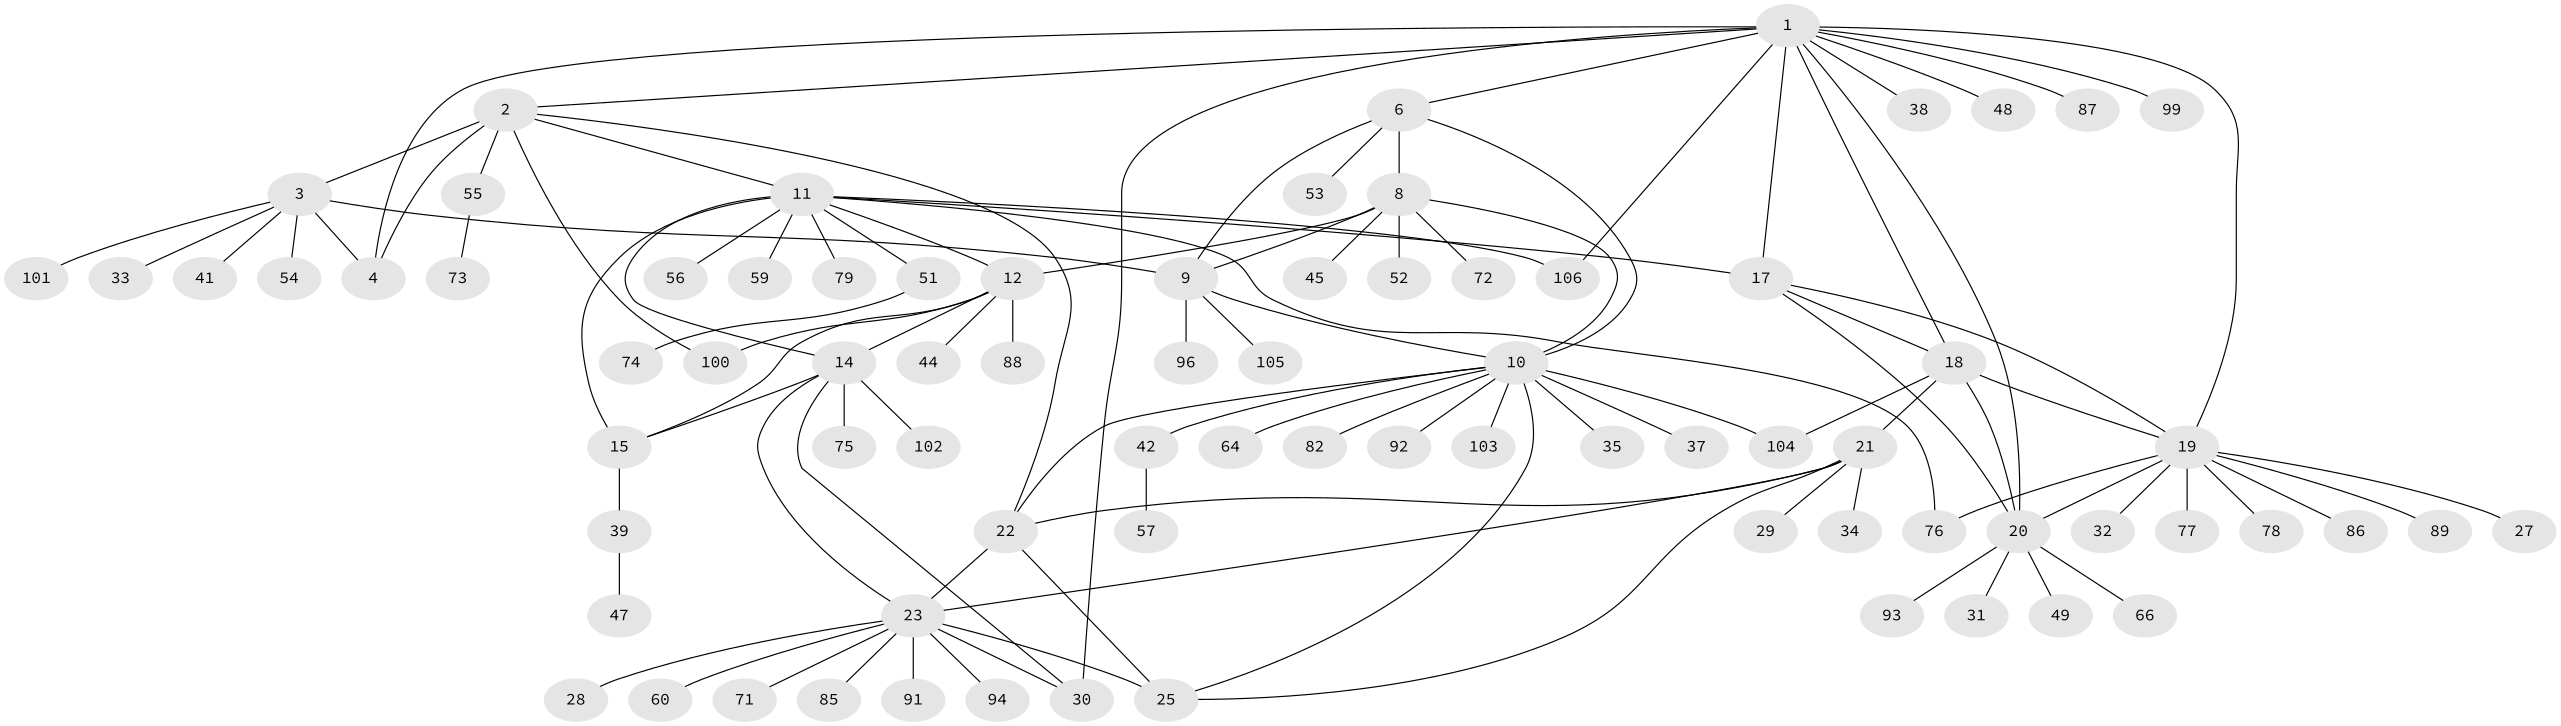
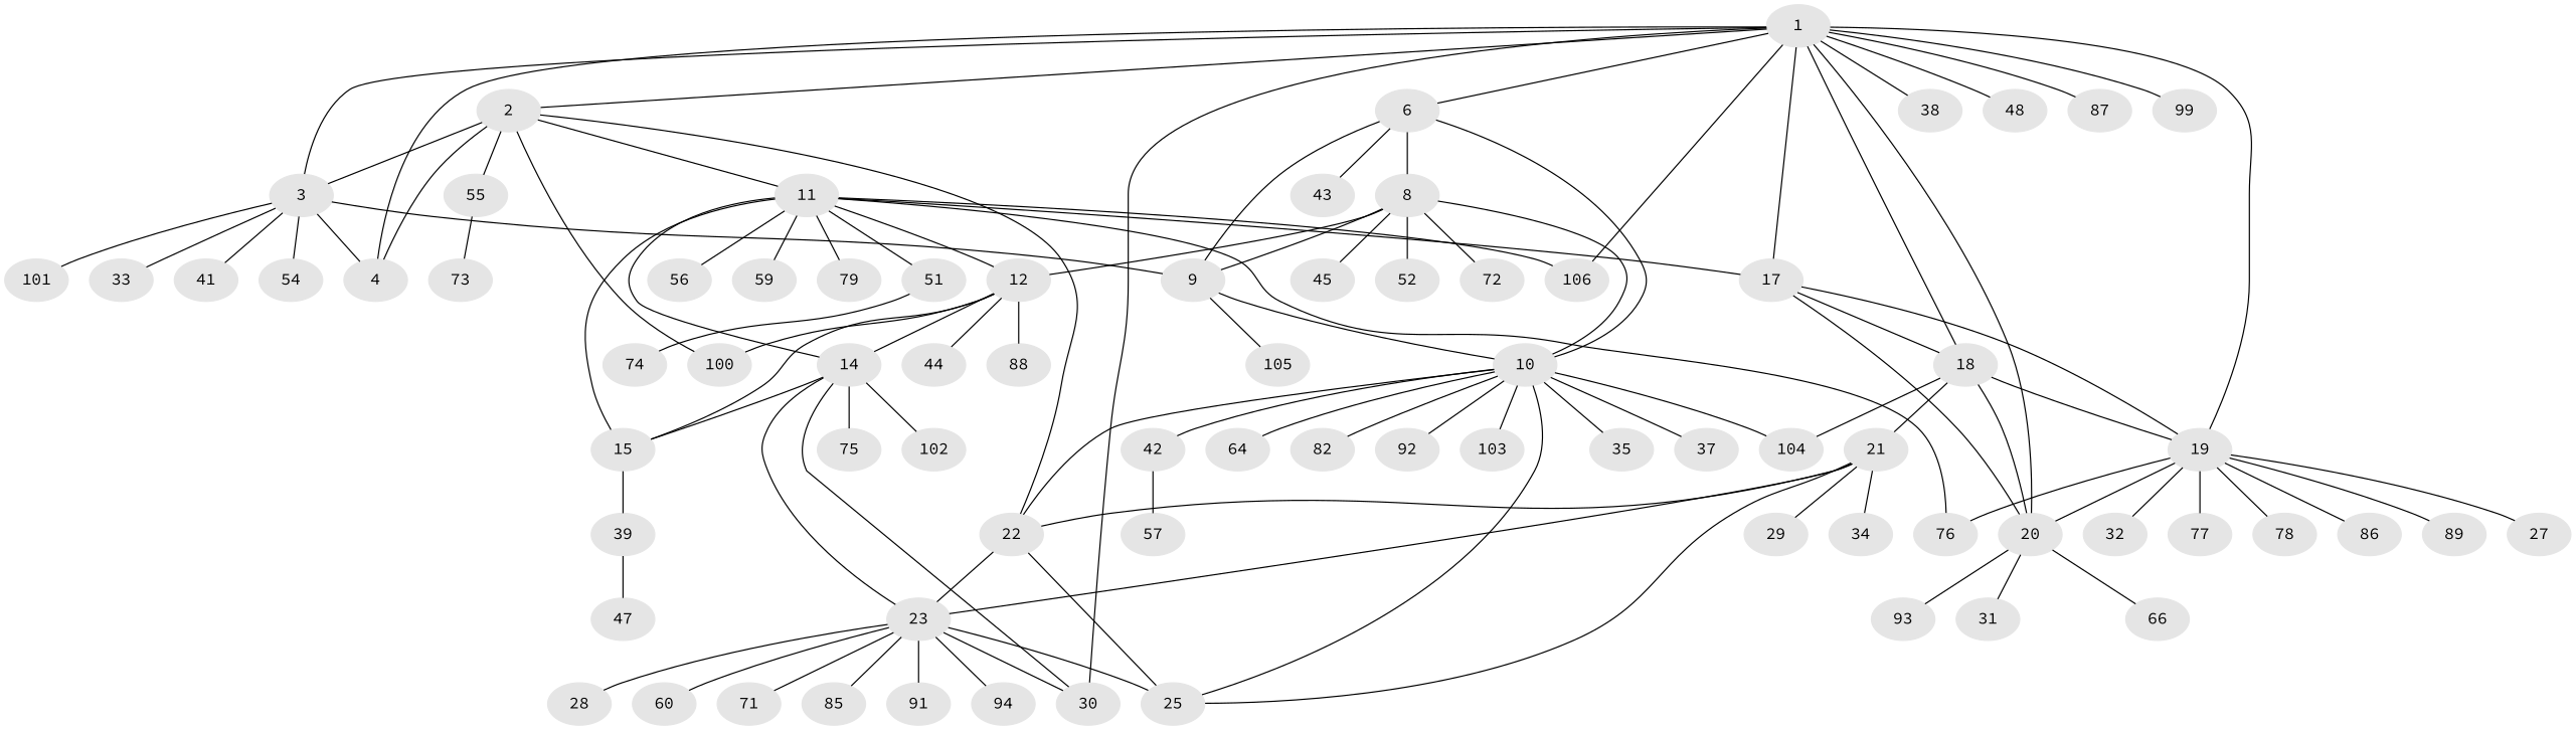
  graph {
    fontname="Source Code Pro"
    node [color=gray90 fontname="Source Code Pro" style=filled]
    edge [fontname="Source Code Pro"]
    1 [super="+16"]
    2 [super="+36"]
    3 [super="+5"]
    4 [super="+63"]
    6 [super="+7"]
    17 [super="+50"]
    18 [super="+69"]
    19 [super="+67"]
    20 [super="+70"]
    30 [super="+52"]
    38 [super="+65"]
    48
    87
    99
    106
    11 [super="+13"]
    22
    55 [super="+61"]
    100
    9 [super="+90"]
    33 [super="+62"]
    41
    54 [super="+83"]
    101
    8 [super="+58"]
    10 [super="+26"]
-   43 [label=53]
+   43
    104
    21 [super="+95"]
    76 [super="+97"]
    27
    32
    77
    78
    86
    89
    31
-   49
    66
    93
    12 [super="+68"]
    14 [super="+80"]
    15 [super="+81"]
    51 [super="+84"]
    56
    59
    79
    25 [super="+40"]
    23 [super="+24"]
    73
-   96
    105
    45
    n54 [label=52]
    72
    35
    37
    42
    64
    82
    92
    103
    44
    88
    57
    75
    102
    39
    74
    28
    60
    71 [super="+98"]
    85
    91
    94
    47
    29
    34
    1 -- 2
+   1 -- 3 [weight=2]
    1 -- 4
    1 -- 6
    1 -- 17
    1 -- 18
    1 -- 19
    1 -- 20
    1 -- 30
    1 -- 38
    1 -- 48
    1 -- 87 [weight=2]
    1 -- 99
    1 -- 106
    2 -- 3 [weight=2]
    2 -- 4
    2 -- 11
    2 -- 22
    2 -- 55
    2 -- 100
    3 -- 4 [weight=2]
    3 -- 9
    3 -- 33
    3 -- 41
    3 -- 54
    3 -- 101
    6 -- 9 [weight=2]
    6 -- 8 [weight=2]
    6 -- 10 [weight=2]
    6 -- 43
    17 -- 18
    17 -- 19
    17 -- 20
    18 -- 19
    18 -- 20
    18 -- 104
    18 -- 21
    19 -- 20
    19 -- 76
    19 -- 27
    19 -- 32
    19 -- 77
    19 -- 78
    19 -- 86
    19 -- 89
    20 -- 31
-   20 -- 49
    20 -- 66
    20 -- 93
    11 -- 17
    11 -- 106
    11 -- 76
    11 -- 12 [weight=2]
    11 -- 14 [weight=2]
    11 -- 15 [weight=2]
    11 -- 51
    11 -- 56
    11 -- 59
    11 -- 79
    22 -- 25
    22 -- 23 [weight=2]
    55 -- 73
    9 -- 10
-   9 -- 96
    9 -- 105
    8 -- 9
    8 -- 10
    8 -- 12
    8 -- 45
    8 -- n54
    8 -- 72
    10 -- 22
    10 -- 104
    10 -- 25
    10 -- 35
    10 -- 37
    10 -- 42
    10 -- 64
    10 -- 82
    10 -- 92
    10 -- 103
    21 -- 22
    21 -- 25
    21 -- 23 [weight=2]
    21 -- 29
    21 -- 34
    12 -- 100
    12 -- 14
    12 -- 15
    12 -- 44
    12 -- 88
    14 -- 30
    14 -- 15
    14 -- 23
    14 -- 75
    14 -- 102
    15 -- 39
    51 -- 74
    23 -- 30
    23 -- 25 [weight=2]
    23 -- 28
    23 -- 60
    23 -- 71
    23 -- 85
    23 -- 91
    23 -- 94
    42 -- 57
    39 -- 47
  }
